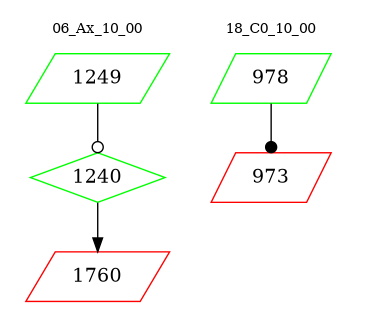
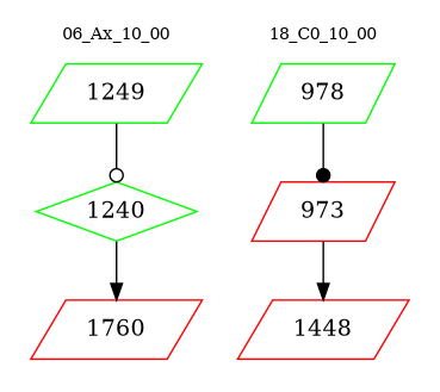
  digraph {
    node [color=green shape=parallelogram]
    edge [arrowhead=normal color=black]
    n1 [label=1249]
    n2 [label=1240 shape=diamond]
    n3 [color=red label=1760]
    n4 [label=978]
    n5 [color=red label=973]
+   n6 [color=red label=1448]
    subgraph cluster_1 {
      color=white
      fontsize=10
      label="06_Ax_10_00"
      n1
      n2
      n3
    }
    subgraph cluster_2 {
      color=white
      fontsize=10
      label="18_C0_10_00"
      n4
      n5
+     n6
    }
    n1 -> n2 [arrowhead=odot]
    n2 -> n3
    n4 -> n5 [arrowhead=dot]
+   n5 -> n6
  }
